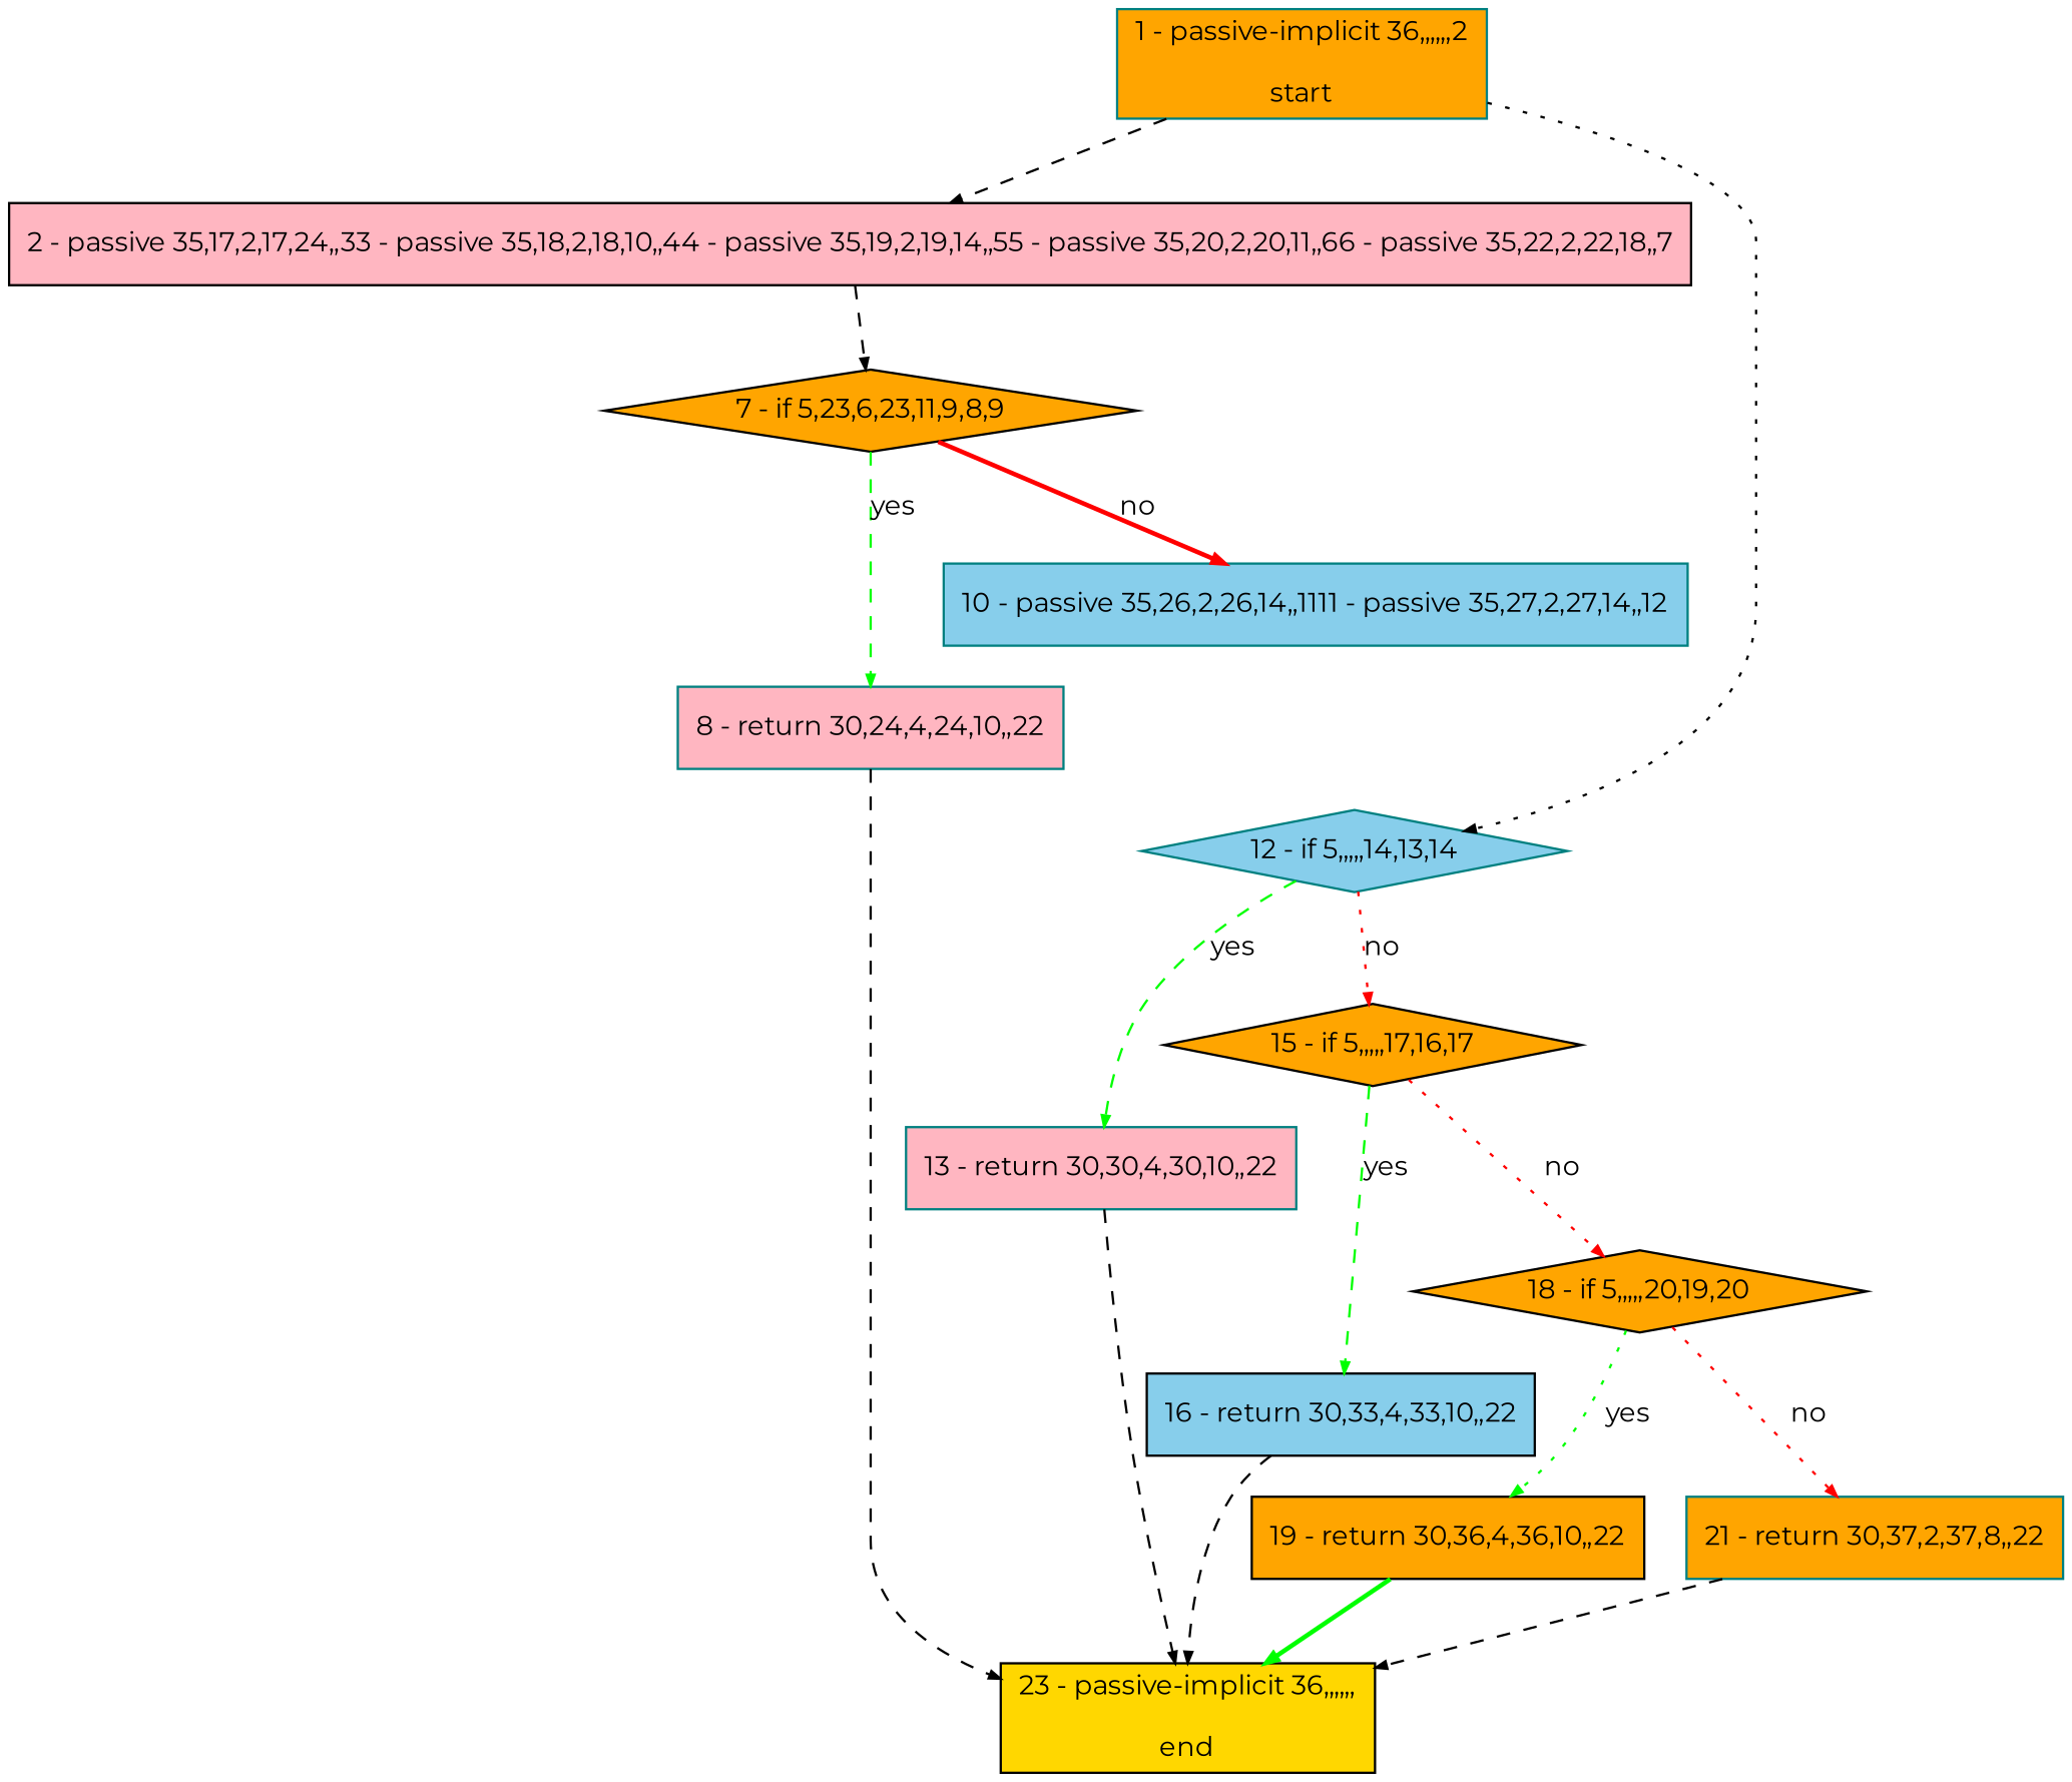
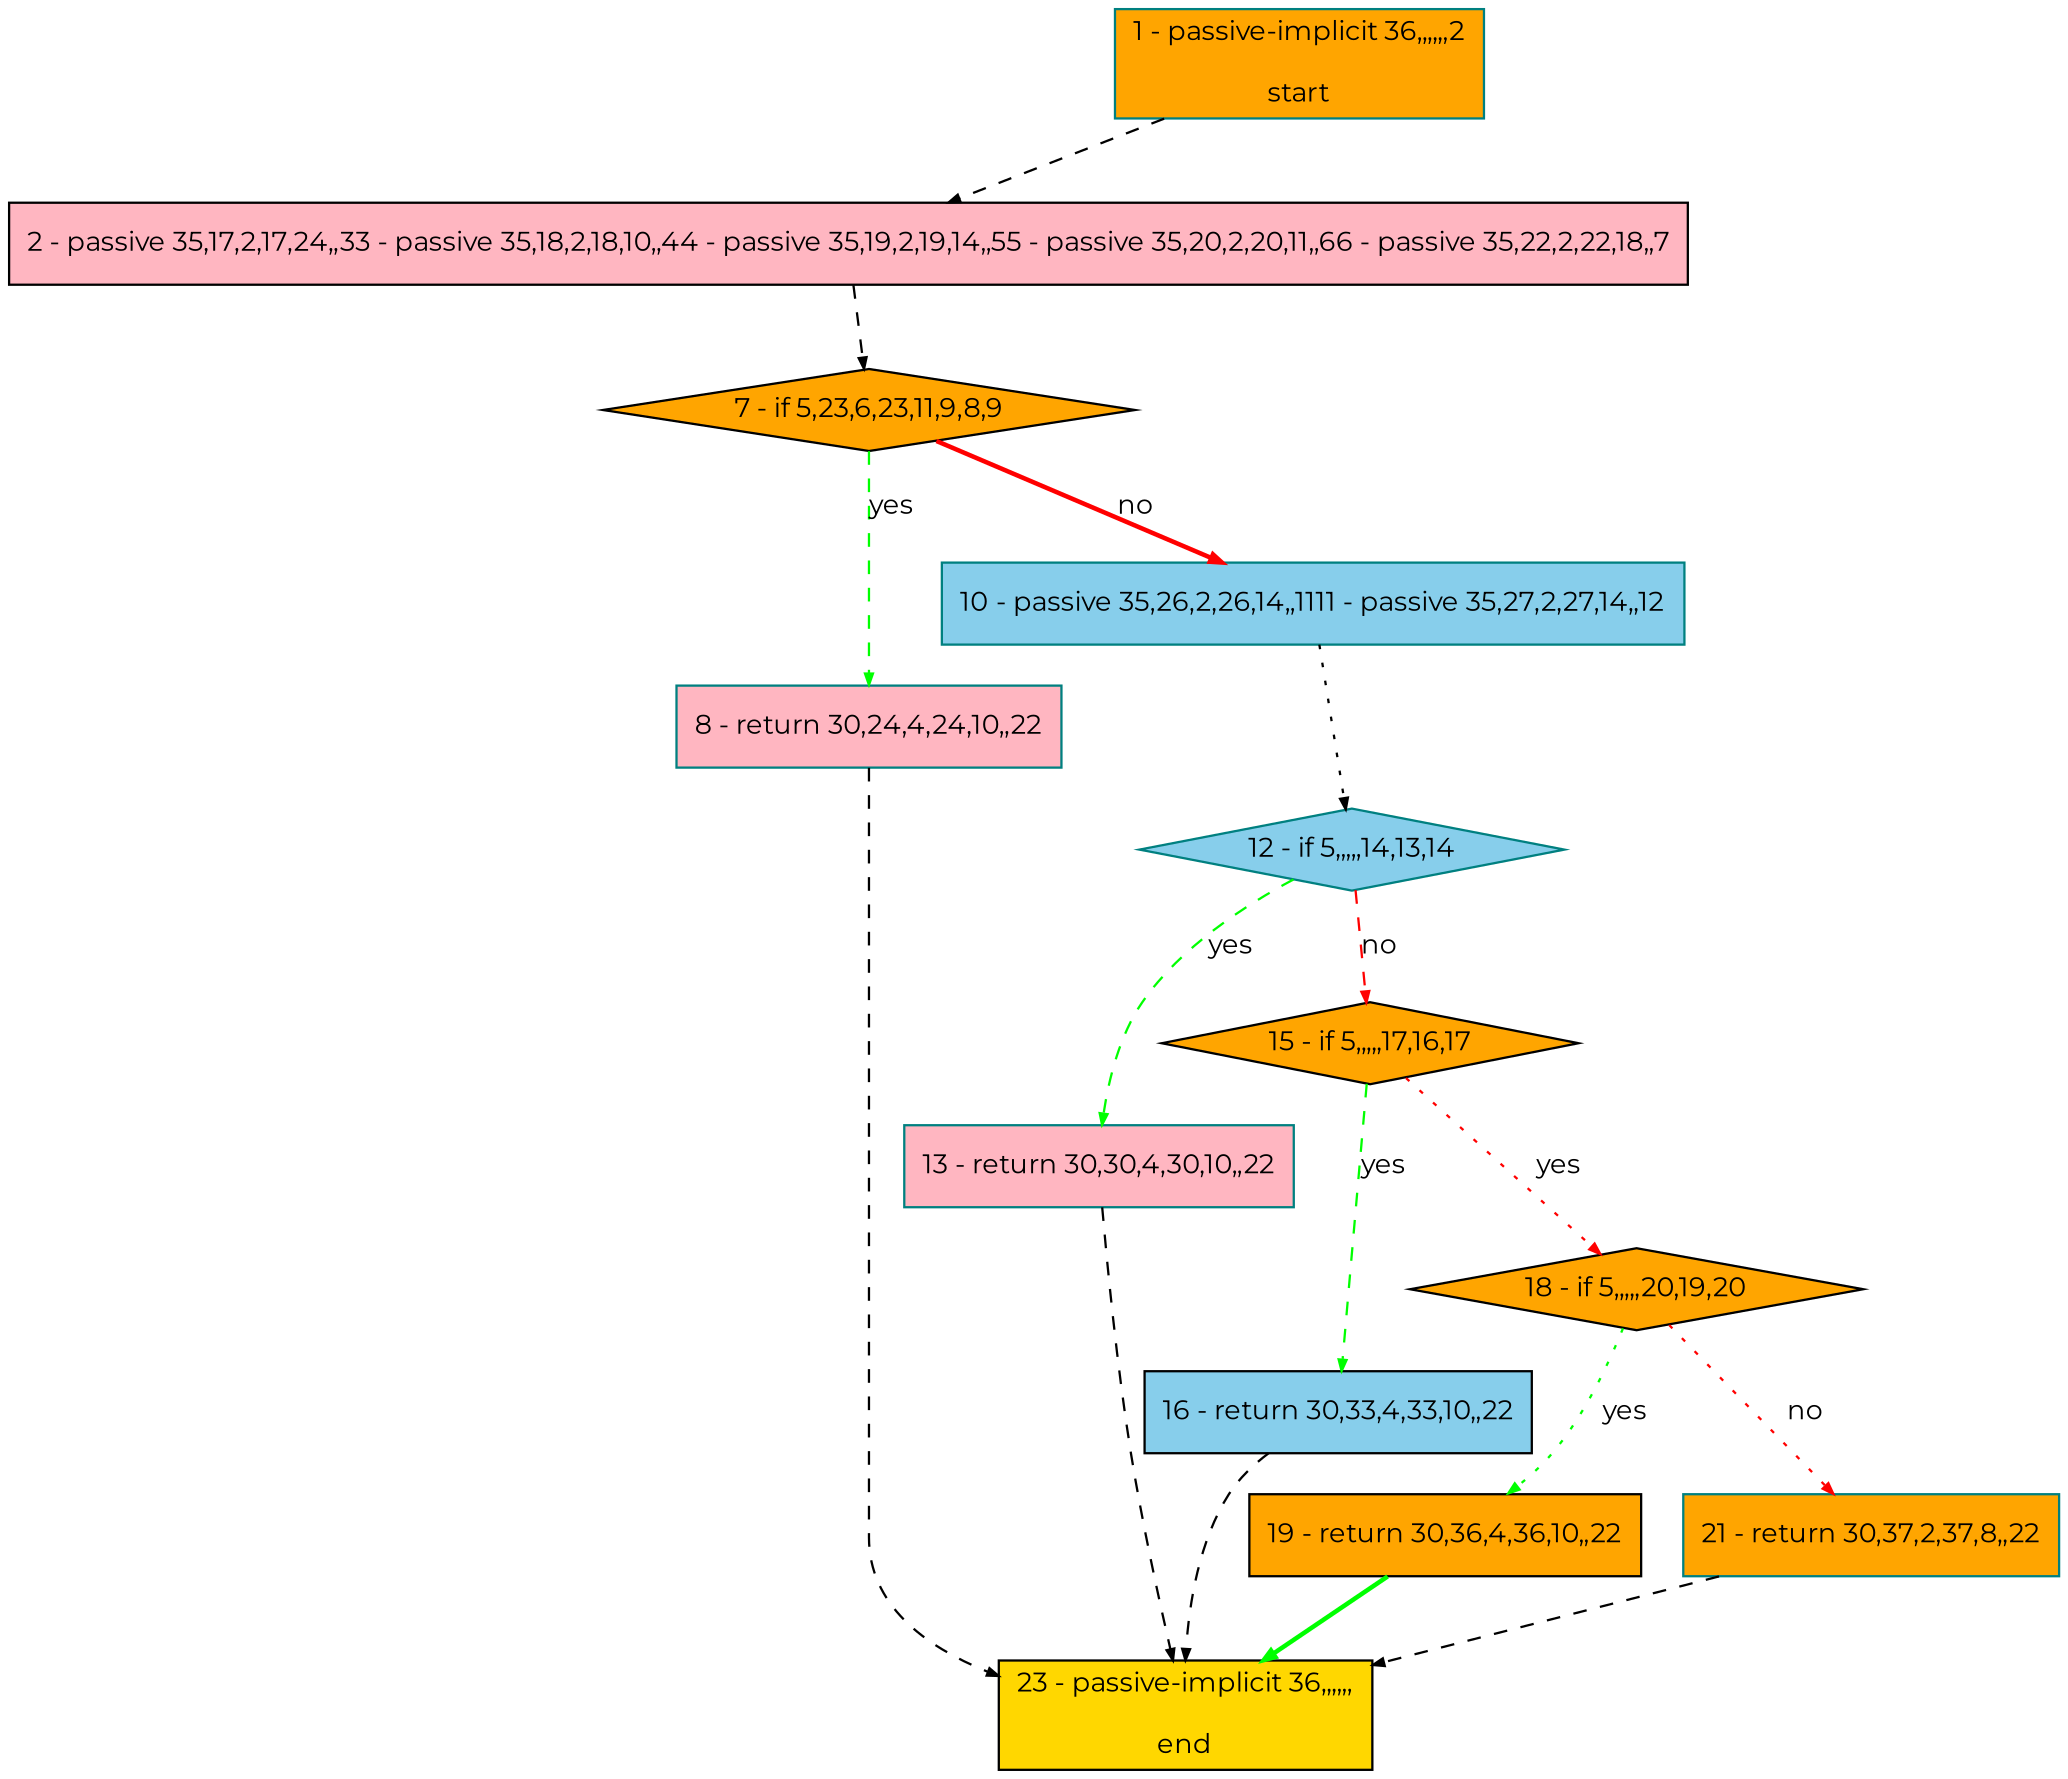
  digraph {
    bgcolor=white
    compound=true
    fillcolor="#FFFFCC"
    fontname=Montserrat
    fontsize=12
    pack=true
    packmode=clust
    style="rounded,filled"
    node [color=black compound=true fillcolor=orange fixedsize=false fontname=Montserrat fontsize=12 node_initialized=no shape=box style=filled]
    edge [arrowhead=normal arrowsize=0.5 arrowtail=none color="#000000" compound=true dir=forward fontcolor=black fontname=Montserrat fontsize=12 style=dashed]
    n1 [fillcolor=lightpink label="2 - passive 35,17,2,17,24,,33 - passive 35,18,2,18,10,,44 - passive 35,19,2,19,14,,55 - passive 35,20,2,20,11,,66 - passive 35,22,2,22,18,,7"]
    n2 [label="7 - if 5,23,6,23,11,9,8,9" shape=diamond]
    n3 [color=teal fillcolor=lightpink label="8 - return 30,24,4,24,10,,22"]
    n4 [color=teal fillcolor=skyblue label="10 - passive 35,26,2,26,14,,1111 - passive 35,27,2,27,14,,12"]
    n5 [color=teal label="1 - passive-implicit 36,,,,,,2\n\nstart"]
    n6 [fillcolor=gold label="23 - passive-implicit 36,,,,,,\n\nend"]
    n7 [color=teal fillcolor=skyblue label="12 - if 5,,,,,14,13,14" shape=diamond]
    n8 [color=teal fillcolor=lightpink label="13 - return 30,30,4,30,10,,22"]
    n9 [label="15 - if 5,,,,,17,16,17" shape=diamond]
    n10 [fillcolor=skyblue label="16 - return 30,33,4,33,10,,22"]
    n11 [label="18 - if 5,,,,,20,19,20" shape=diamond]
    n12 [label="19 - return 30,36,4,36,10,,22"]
    n13 [color=teal label="21 - return 30,37,2,37,8,,22"]
    n1 -> n2
    n2 -> n3 [color="#00ff00" label=yes]
    n2 -> n4 [color="#ff0000" label=no style=bold]
    n3 -> n6
-   n5 -> n7 [style=dotted]
+   n4 -> n7 [style=dotted]
    n5 -> n1
    n7 -> n8 [color="#00ff00" label=yes]
-   n7 -> n9 [color="#ff0000" label=no style=dotted]
+   n7 -> n9 [color="#ff0000" label=no]
    n8 -> n6
    n9 -> n10 [color="#00ff00" label=yes]
-   n9 -> n11 [color="#ff0000" label=no style=dotted]
+   n9 -> n11 [color="#ff0000" label=yes style=dotted]
    n10 -> n6
    n11 -> n12 [color="#00ff00" label=yes style=dotted]
    n11 -> n13 [color="#ff0000" label=no style=dotted]
    n12 -> n6 [color="#00ff00" style=bold]
    n13 -> n6
  }
